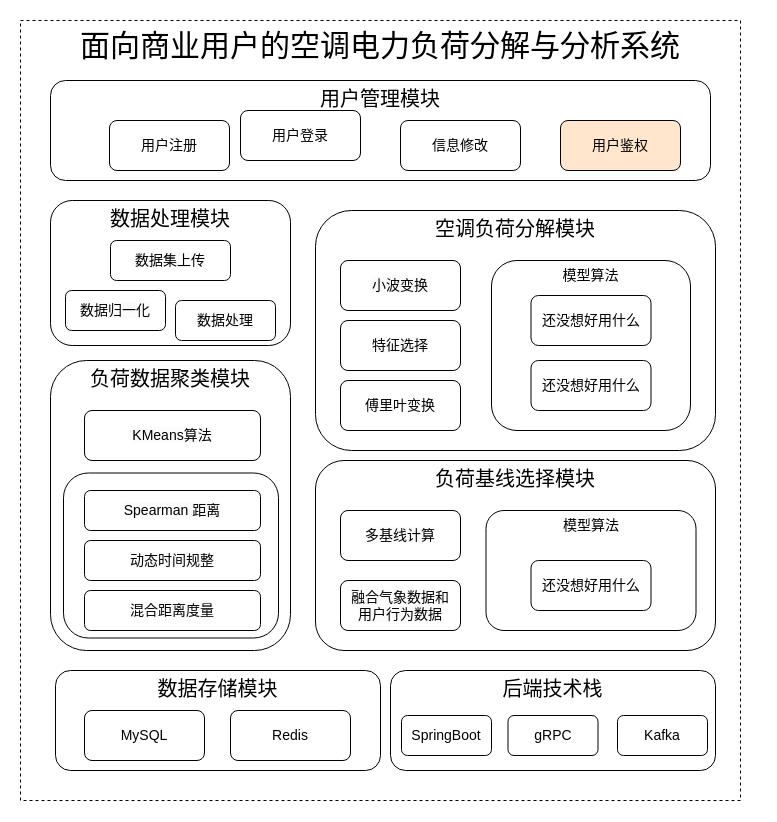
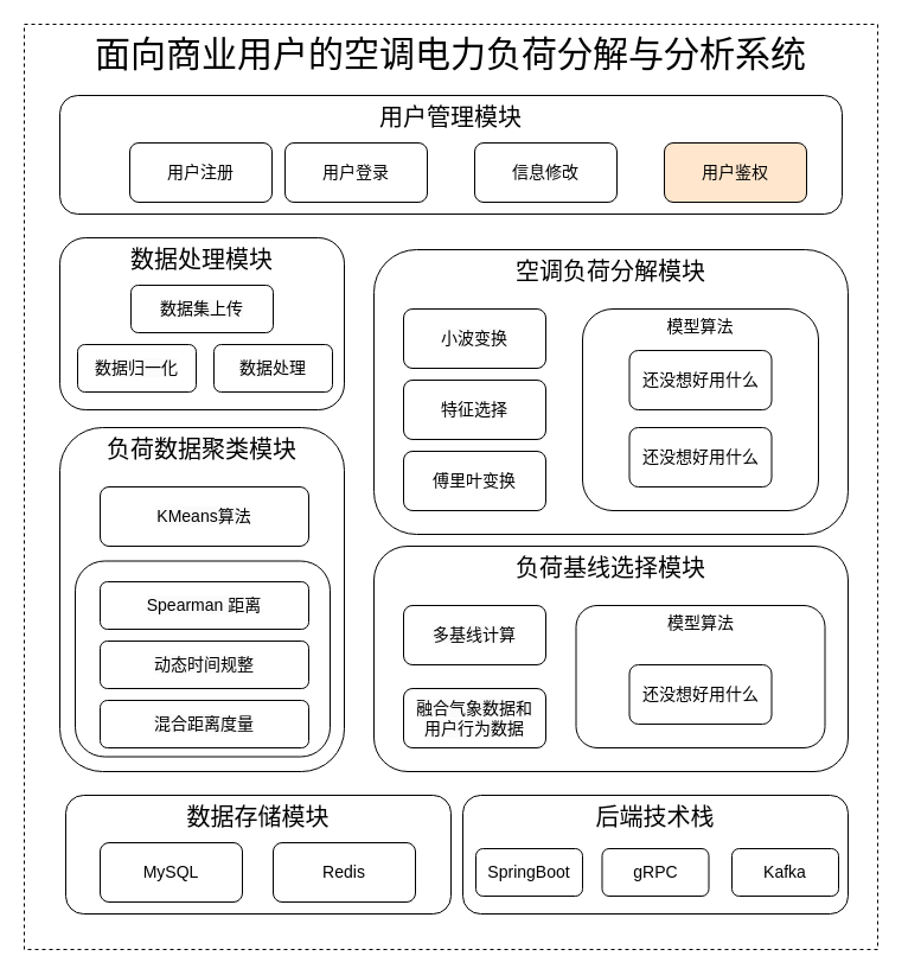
  <mxCell id="0" />
  <mxCell id="1" parent="0" />
  <mxCell id="2" value="" style="group" parent="1" vertex="1" connectable="0"><mxGeometry x="20" y="20" width="735" height="780" as="geometry" /></mxCell>
  <mxCell id="3" value="" style="rounded=0;whiteSpace=wrap;html=1;dashed=1;" parent="2" vertex="1"><mxGeometry width="720" height="780" as="geometry" /></mxCell>
  <mxCell id="4" value="&lt;p style=&quot;margin-top: 0pt; margin-bottom: 0pt; margin-left: 0in; direction: ltr; unicode-bidi: embed; word-break: normal;&quot;&gt;&lt;span style=&quot;color: white;&quot;&gt;&lt;font face=&quot;宋体&quot; style=&quot;color: rgb(0, 0, 0); font-size: 30px;&quot;&gt;面向商业用户的空调电力负荷分解与分析系统&lt;/font&gt;&lt;/span&gt;&lt;/p&gt;" style="text;html=1;align=center;verticalAlign=middle;whiteSpace=wrap;rounded=0;" parent="2" vertex="1"><mxGeometry x="45" y="11.87" width="630" height="25.43" as="geometry" /></mxCell>
  <mxCell id="5" value="&lt;span style=&quot;font-size: 20px;&quot;&gt;后端技术栈&lt;/span&gt;" style="rounded=1;whiteSpace=wrap;html=1;verticalAlign=top;" parent="2" vertex="1"><mxGeometry x="370" y="650" width="325" height="100" as="geometry" /></mxCell>
  <mxCell id="6" value="&lt;span style=&quot;font-size: 14px;&quot;&gt;SpringBoot&lt;/span&gt;" style="rounded=1;whiteSpace=wrap;html=1;" parent="2" vertex="1"><mxGeometry x="381" y="695" width="90" height="40" as="geometry" /></mxCell>
  <mxCell id="7" value="&lt;span style=&quot;font-size: 14px;&quot;&gt;gRPC&lt;/span&gt;" style="rounded=1;whiteSpace=wrap;html=1;" parent="2" vertex="1"><mxGeometry x="487.5" y="695" width="90" height="40" as="geometry" /></mxCell>
  <mxCell id="8" value="&lt;span style=&quot;font-size: 14px;&quot;&gt;Kafka&lt;/span&gt;" style="rounded=1;whiteSpace=wrap;html=1;" parent="2" vertex="1"><mxGeometry x="597" y="695" width="90" height="40" as="geometry" /></mxCell>
  <mxCell id="9" value="&lt;font style=&quot;font-size: 20px;&quot;&gt;负荷基线选择模块&lt;/font&gt;" style="rounded=1;whiteSpace=wrap;html=1;verticalAlign=top;" parent="2" vertex="1"><mxGeometry x="295" y="440" width="400" height="190" as="geometry" /></mxCell>
  <mxCell id="10" value="&lt;font style=&quot;font-size: 20px;&quot;&gt;空调负荷分解模块&lt;/font&gt;" style="rounded=1;whiteSpace=wrap;html=1;verticalAlign=top;" parent="2" vertex="1"><mxGeometry x="295" y="190" width="400" height="240" as="geometry" /></mxCell>
  <mxCell id="11" value="&lt;font style=&quot;font-size: 20px;&quot;&gt;负荷数据聚类模块&lt;/font&gt;" style="rounded=1;whiteSpace=wrap;html=1;verticalAlign=top;" parent="2" vertex="1"><mxGeometry x="30" y="340" width="240" height="290" as="geometry" /></mxCell>
  <mxCell id="12" value="&lt;font style=&quot;font-size: 20px;&quot;&gt;数据处理模块&lt;/font&gt;" style="rounded=1;whiteSpace=wrap;html=1;verticalAlign=top;" parent="2" vertex="1"><mxGeometry x="30" y="180" width="240" height="145" as="geometry" /></mxCell>
  <mxCell id="13" value="&lt;meta charset=&quot;utf-8&quot;&gt;&lt;span style=&quot;color: rgb(0, 0, 0); font-family: Helvetica; font-size: 14px; font-style: normal; font-variant-ligatures: normal; font-variant-caps: normal; font-weight: 400; letter-spacing: normal; orphans: 2; text-align: center; text-indent: 0px; text-transform: none; widows: 2; word-spacing: 0px; -webkit-text-stroke-width: 0px; white-space: normal; background-color: rgb(251, 251, 251); text-decoration-thickness: initial; text-decoration-style: initial; text-decoration-color: initial; display: inline !important; float: none;&quot;&gt;数据集上传&lt;/span&gt;" style="rounded=1;whiteSpace=wrap;html=1;" parent="2" vertex="1"><mxGeometry x="90" y="220" width="120" height="40" as="geometry" /></mxCell>
  <mxCell id="14" value="&lt;span style=&quot;color: rgb(0, 0, 0); font-family: Helvetica; font-size: 14px; font-style: normal; font-variant-ligatures: normal; font-variant-caps: normal; font-weight: 400; letter-spacing: normal; orphans: 2; text-align: center; text-indent: 0px; text-transform: none; widows: 2; word-spacing: 0px; -webkit-text-stroke-width: 0px; white-space: normal; background-color: rgb(251, 251, 251); text-decoration-thickness: initial; text-decoration-style: initial; text-decoration-color: initial; float: none; display: inline !important;&quot;&gt;小波变换&lt;/span&gt;" style="rounded=1;whiteSpace=wrap;html=1;" parent="2" vertex="1"><mxGeometry x="320" y="240" width="120" height="50" as="geometry" /></mxCell>
  <mxCell id="15" value="&lt;span style=&quot;color: rgb(0, 0, 0); font-family: Helvetica; font-size: 14px; font-style: normal; font-variant-ligatures: normal; font-variant-caps: normal; font-weight: 400; letter-spacing: normal; orphans: 2; text-align: center; text-indent: 0px; text-transform: none; widows: 2; word-spacing: 0px; -webkit-text-stroke-width: 0px; white-space: normal; background-color: rgb(251, 251, 251); text-decoration-thickness: initial; text-decoration-style: initial; text-decoration-color: initial; float: none; display: inline !important;&quot;&gt;多基线计算&lt;/span&gt;" style="rounded=1;whiteSpace=wrap;html=1;" parent="2" vertex="1"><mxGeometry x="320" y="490" width="120" height="50" as="geometry" /></mxCell>
- <mxCell id="16" value="&lt;span style=&quot;color: rgb(0, 0, 0); font-family: Helvetica; font-size: 14px; font-style: normal; font-variant-ligatures: normal; font-variant-caps: normal; font-weight: 400; letter-spacing: normal; orphans: 2; text-align: center; text-indent: 0px; text-transform: none; widows: 2; word-spacing: 0px; -webkit-text-stroke-width: 0px; white-space: normal; background-color: rgb(251, 251, 251); text-decoration-thickness: initial; text-decoration-style: initial; text-decoration-color: initial; float: none; display: inline !important;&quot;&gt;数据处理&lt;/span&gt;" style="rounded=1;whiteSpace=wrap;html=1;" parent="2" vertex="1"><mxGeometry x="155" y="280" width="100" height="40" as="geometry" /></mxCell>
+ <mxCell id="16" value="&lt;span style=&quot;color: rgb(0, 0, 0); font-family: Helvetica; font-size: 14px; font-style: normal; font-variant-ligatures: normal; font-variant-caps: normal; font-weight: 400; letter-spacing: normal; orphans: 2; text-align: center; text-indent: 0px; text-transform: none; widows: 2; word-spacing: 0px; -webkit-text-stroke-width: 0px; white-space: normal; background-color: rgb(251, 251, 251); text-decoration-thickness: initial; text-decoration-style: initial; text-decoration-color: initial; float: none; display: inline !important;&quot;&gt;数据处理&lt;/span&gt;" style="rounded=1;whiteSpace=wrap;html=1;" parent="2" vertex="1"><mxGeometry x="160" y="270" width="100" height="40" as="geometry" /></mxCell>
  <mxCell id="17" value="&lt;span style=&quot;color: rgb(0, 0, 0); font-family: Helvetica; font-size: 14px; font-style: normal; font-variant-ligatures: normal; font-variant-caps: normal; font-weight: 400; letter-spacing: normal; orphans: 2; text-align: center; text-indent: 0px; text-transform: none; widows: 2; word-spacing: 0px; -webkit-text-stroke-width: 0px; white-space: normal; background-color: rgb(251, 251, 251); text-decoration-thickness: initial; text-decoration-style: initial; text-decoration-color: initial; float: none; display: inline !important;&quot;&gt;数据归一化&lt;/span&gt;" style="rounded=1;whiteSpace=wrap;html=1;" parent="2" vertex="1"><mxGeometry x="45" y="270" width="100" height="40" as="geometry" /></mxCell>
  <mxCell id="18" value="&lt;span style=&quot;color: rgb(0, 0, 0); font-family: Helvetica; font-size: 14px; font-style: normal; font-variant-ligatures: normal; font-variant-caps: normal; font-weight: 400; letter-spacing: normal; orphans: 2; text-align: center; text-indent: 0px; text-transform: none; widows: 2; word-spacing: 0px; -webkit-text-stroke-width: 0px; white-space: normal; background-color: rgb(251, 251, 251); text-decoration-thickness: initial; text-decoration-style: initial; text-decoration-color: initial; float: none; display: inline !important;&quot;&gt;特征选择&lt;/span&gt;" style="rounded=1;whiteSpace=wrap;html=1;" parent="2" vertex="1"><mxGeometry x="320" y="300" width="120" height="50" as="geometry" /></mxCell>
  <mxCell id="19" value="&lt;span style=&quot;color: rgb(0, 0, 0); font-family: Helvetica; font-size: 14px; font-style: normal; font-variant-ligatures: normal; font-variant-caps: normal; font-weight: 400; letter-spacing: normal; orphans: 2; text-align: center; text-indent: 0px; text-transform: none; widows: 2; word-spacing: 0px; -webkit-text-stroke-width: 0px; white-space: normal; background-color: rgb(251, 251, 251); text-decoration-thickness: initial; text-decoration-style: initial; text-decoration-color: initial; float: none; display: inline !important;&quot;&gt;融合气象数据和&lt;/span&gt;&lt;div&gt;&lt;span style=&quot;color: rgb(0, 0, 0); font-family: Helvetica; font-size: 14px; font-style: normal; font-variant-ligatures: normal; font-variant-caps: normal; font-weight: 400; letter-spacing: normal; orphans: 2; text-align: center; text-indent: 0px; text-transform: none; widows: 2; word-spacing: 0px; -webkit-text-stroke-width: 0px; white-space: normal; background-color: rgb(251, 251, 251); text-decoration-thickness: initial; text-decoration-style: initial; text-decoration-color: initial; float: none; display: inline !important;&quot;&gt;用户行为数据&lt;/span&gt;&lt;/div&gt;" style="rounded=1;whiteSpace=wrap;html=1;" parent="2" vertex="1"><mxGeometry x="320" y="560" width="120" height="50" as="geometry" /></mxCell>
  <mxCell id="20" value="&lt;span style=&quot;color: rgb(0, 0, 0); font-family: Helvetica; font-size: 14px; font-style: normal; font-variant-ligatures: normal; font-variant-caps: normal; font-weight: 400; letter-spacing: normal; orphans: 2; text-align: center; text-indent: 0px; text-transform: none; widows: 2; word-spacing: 0px; -webkit-text-stroke-width: 0px; white-space: normal; background-color: rgb(251, 251, 251); text-decoration-thickness: initial; text-decoration-style: initial; text-decoration-color: initial; float: none; display: inline !important;&quot;&gt;KMeans算法&lt;/span&gt;" style="rounded=1;whiteSpace=wrap;html=1;" parent="2" vertex="1"><mxGeometry x="64" y="390" width="176" height="50" as="geometry" /></mxCell>
  <mxCell id="21" value="" style="rounded=1;whiteSpace=wrap;html=1;" parent="2" vertex="1"><mxGeometry x="43" y="452.5" width="215" height="165" as="geometry" /></mxCell>
  <mxCell id="22" value="&lt;span style=&quot;color: rgb(0, 0, 0); font-family: Helvetica; font-size: 14px; font-style: normal; font-variant-ligatures: normal; font-variant-caps: normal; font-weight: 400; letter-spacing: normal; orphans: 2; text-align: center; text-indent: 0px; text-transform: none; widows: 2; word-spacing: 0px; -webkit-text-stroke-width: 0px; white-space: normal; background-color: rgb(251, 251, 251); text-decoration-thickness: initial; text-decoration-style: initial; text-decoration-color: initial; float: none; display: inline !important;&quot;&gt;Spearman 距离&lt;/span&gt;" style="rounded=1;whiteSpace=wrap;html=1;" parent="2" vertex="1"><mxGeometry x="64" y="470" width="176" height="40" as="geometry" /></mxCell>
  <mxCell id="23" value="&lt;span style=&quot;color: rgb(0, 0, 0); font-family: Helvetica; font-size: 14px; font-style: normal; font-variant-ligatures: normal; font-variant-caps: normal; font-weight: 400; letter-spacing: normal; orphans: 2; text-align: center; text-indent: 0px; text-transform: none; widows: 2; word-spacing: 0px; -webkit-text-stroke-width: 0px; white-space: normal; background-color: rgb(251, 251, 251); text-decoration-thickness: initial; text-decoration-style: initial; text-decoration-color: initial; float: none; display: inline !important;&quot;&gt;动态时间规整&lt;/span&gt;" style="rounded=1;whiteSpace=wrap;html=1;" parent="2" vertex="1"><mxGeometry x="64" y="520" width="176" height="40" as="geometry" /></mxCell>
  <mxCell id="24" value="&lt;span style=&quot;color: rgb(0, 0, 0); font-family: Helvetica; font-size: 14px; font-style: normal; font-variant-ligatures: normal; font-variant-caps: normal; font-weight: 400; letter-spacing: normal; orphans: 2; text-align: center; text-indent: 0px; text-transform: none; widows: 2; word-spacing: 0px; -webkit-text-stroke-width: 0px; white-space: normal; background-color: rgb(251, 251, 251); text-decoration-thickness: initial; text-decoration-style: initial; text-decoration-color: initial; float: none; display: inline !important;&quot;&gt;混合距离度量&lt;/span&gt;" style="rounded=1;whiteSpace=wrap;html=1;" parent="2" vertex="1"><mxGeometry x="64" y="570" width="176" height="40" as="geometry" /></mxCell>
  <mxCell id="25" value="&lt;span style=&quot;font-size: 14px;&quot;&gt;傅里叶变换&lt;/span&gt;" style="rounded=1;whiteSpace=wrap;html=1;" parent="2" vertex="1"><mxGeometry x="320" y="360" width="120" height="50" as="geometry" /></mxCell>
  <mxCell id="26" value="&lt;span style=&quot;font-size: 14px;&quot;&gt;模型算法&lt;/span&gt;" style="rounded=1;whiteSpace=wrap;html=1;verticalAlign=top;" parent="2" vertex="1"><mxGeometry x="471" y="240" width="199" height="170" as="geometry" /></mxCell>
  <mxCell id="27" value="&lt;span style=&quot;font-size: 14px;&quot;&gt;模型算法&lt;/span&gt;" style="rounded=1;whiteSpace=wrap;html=1;verticalAlign=top;" parent="2" vertex="1"><mxGeometry x="465.5" y="490" width="210" height="120" as="geometry" /></mxCell>
  <mxCell id="28" value="&lt;span style=&quot;font-size: 14px;&quot;&gt;还没想好用什么&lt;/span&gt;" style="rounded=1;whiteSpace=wrap;html=1;" parent="2" vertex="1"><mxGeometry x="510.5" y="275" width="120" height="50" as="geometry" /></mxCell>
  <mxCell id="29" value="&lt;span style=&quot;font-size: 14px;&quot;&gt;还没想好用什么&lt;/span&gt;" style="rounded=1;whiteSpace=wrap;html=1;" parent="2" vertex="1"><mxGeometry x="510.5" y="340" width="120" height="50" as="geometry" /></mxCell>
  <mxCell id="30" value="&lt;span style=&quot;font-size: 14px;&quot;&gt;还没想好用什么&lt;/span&gt;" style="rounded=1;whiteSpace=wrap;html=1;" parent="2" vertex="1"><mxGeometry x="510.5" y="540" width="120" height="50" as="geometry" /></mxCell>
  <mxCell id="31" value="&lt;font style=&quot;font-size: 20px;&quot;&gt;数据存储模块&lt;/font&gt;" style="rounded=1;whiteSpace=wrap;html=1;verticalAlign=top;" parent="1" vertex="1"><mxGeometry x="55" y="670" width="325" height="100" as="geometry" /></mxCell>
  <mxCell id="32" value="" style="group" parent="1" vertex="1" connectable="0"><mxGeometry x="50" y="80" width="660" height="100" as="geometry" /></mxCell>
  <mxCell id="33" value="&lt;span style=&quot;font-size: 20px;&quot;&gt;用户管理模块&lt;/span&gt;" style="rounded=1;whiteSpace=wrap;html=1;verticalAlign=top;" parent="32" vertex="1"><mxGeometry width="660" height="100" as="geometry" /></mxCell>
  <mxCell id="34" value="&lt;font style=&quot;font-size: 14px;&quot;&gt;用户注册&lt;/font&gt;" style="rounded=1;whiteSpace=wrap;html=1;" parent="32" vertex="1"><mxGeometry x="59" y="40" width="120" height="50" as="geometry" /></mxCell>
- <mxCell id="35" value="&lt;font style=&quot;font-size: 14px;&quot;&gt;用户登录&lt;/font&gt;" style="rounded=1;whiteSpace=wrap;html=1;" parent="32" vertex="1"><mxGeometry x="190" y="30" width="120" height="50" as="geometry" /></mxCell>
+ <mxCell id="35" value="&lt;font style=&quot;font-size: 14px;&quot;&gt;用户登录&lt;/font&gt;" style="rounded=1;whiteSpace=wrap;html=1;" parent="32" vertex="1"><mxGeometry x="190" y="40" width="120" height="50" as="geometry" /></mxCell>
  <mxCell id="36" value="&lt;font style=&quot;font-size: 14px;&quot;&gt;用户鉴权&lt;/font&gt;" style="rounded=1;whiteSpace=wrap;html=1;fillColor=#ffe6cc;" parent="32" vertex="1"><mxGeometry x="510" y="40" width="120" height="50" as="geometry" /></mxCell>
  <mxCell id="37" value="&lt;font style=&quot;font-size: 14px;&quot;&gt;信息修改&lt;/font&gt;" style="rounded=1;whiteSpace=wrap;html=1;" parent="32" vertex="1"><mxGeometry x="350" y="40" width="120" height="50" as="geometry" /></mxCell>
  <mxCell id="38" value="&lt;font style=&quot;font-size: 14px;&quot;&gt;MySQL&lt;/font&gt;&lt;span style=&quot;color: rgba(0, 0, 0, 0); font-family: monospace; font-size: 0px; text-align: start; text-wrap-mode: nowrap;&quot;&gt;%3CmxGraphModel%3E%3Croot%3E%3CmxCell%20id%3D%220%22%2F%3E%3CmxCell%20id%3D%221%22%20parent%3D%220%22%2F%3E%3CmxCell%20id%3D%222%22%20value%3D%22%26lt%3Bfont%20style%3D%26quot%3Bfont-size%3A%2014px%3B%26quot%3B%26gt%3B%E7%94%A8%E6%88%B7%E7%AE%A1%E7%90%86%E6%A8%A1%E5%9D%97%26lt%3B%2Ffont%26gt%3B%22%20style%3D%22rounded%3D1%3BwhiteSpace%3Dwrap%3Bhtml%3D1%3B%22%20vertex%3D%221%22%20parent%3D%221%22%3E%3CmxGeometry%20x%3D%22294%22%20y%3D%22190%22%20width%3D%22120%22%20height%3D%2250%22%20as%3D%22geometry%22%2F%3E%3C%2FmxCell%3E%3C%2Froot%3E%3C%2FmxGraphModel%3E&lt;/span&gt;" style="rounded=1;whiteSpace=wrap;html=1;" parent="1" vertex="1"><mxGeometry x="84" y="710" width="120" height="50" as="geometry" /></mxCell>
  <mxCell id="39" value="&lt;span style=&quot;font-size: 14px;&quot;&gt;Redis&lt;/span&gt;" style="rounded=1;whiteSpace=wrap;html=1;" parent="1" vertex="1"><mxGeometry x="230" y="710" width="120" height="50" as="geometry" /></mxCell>
